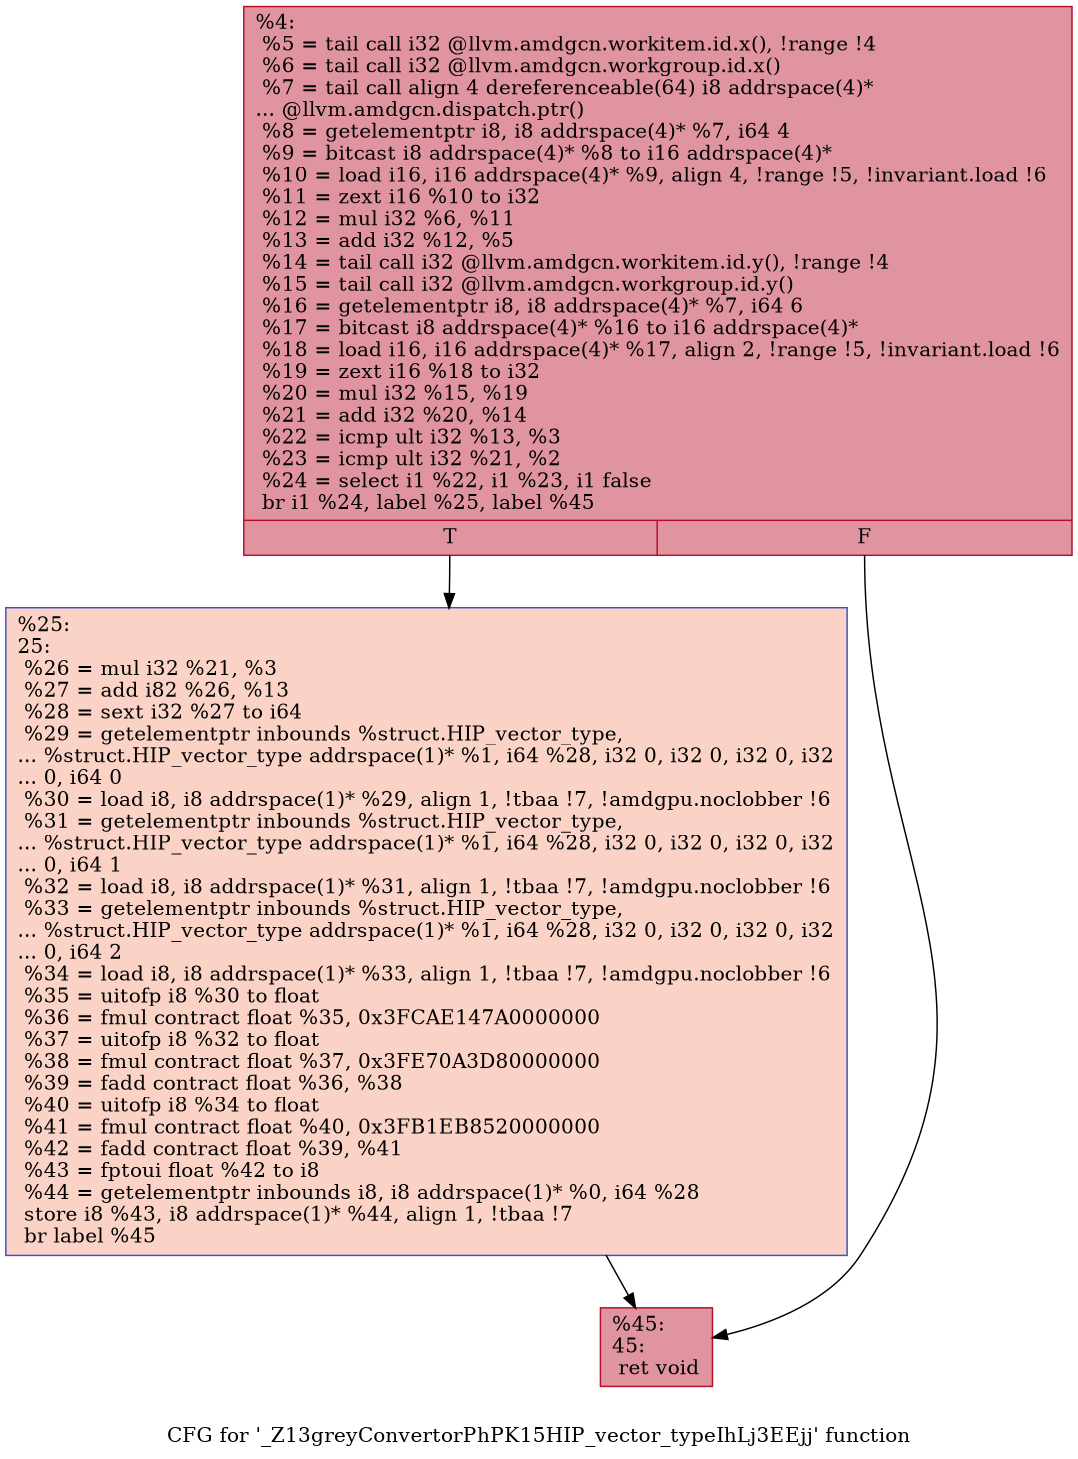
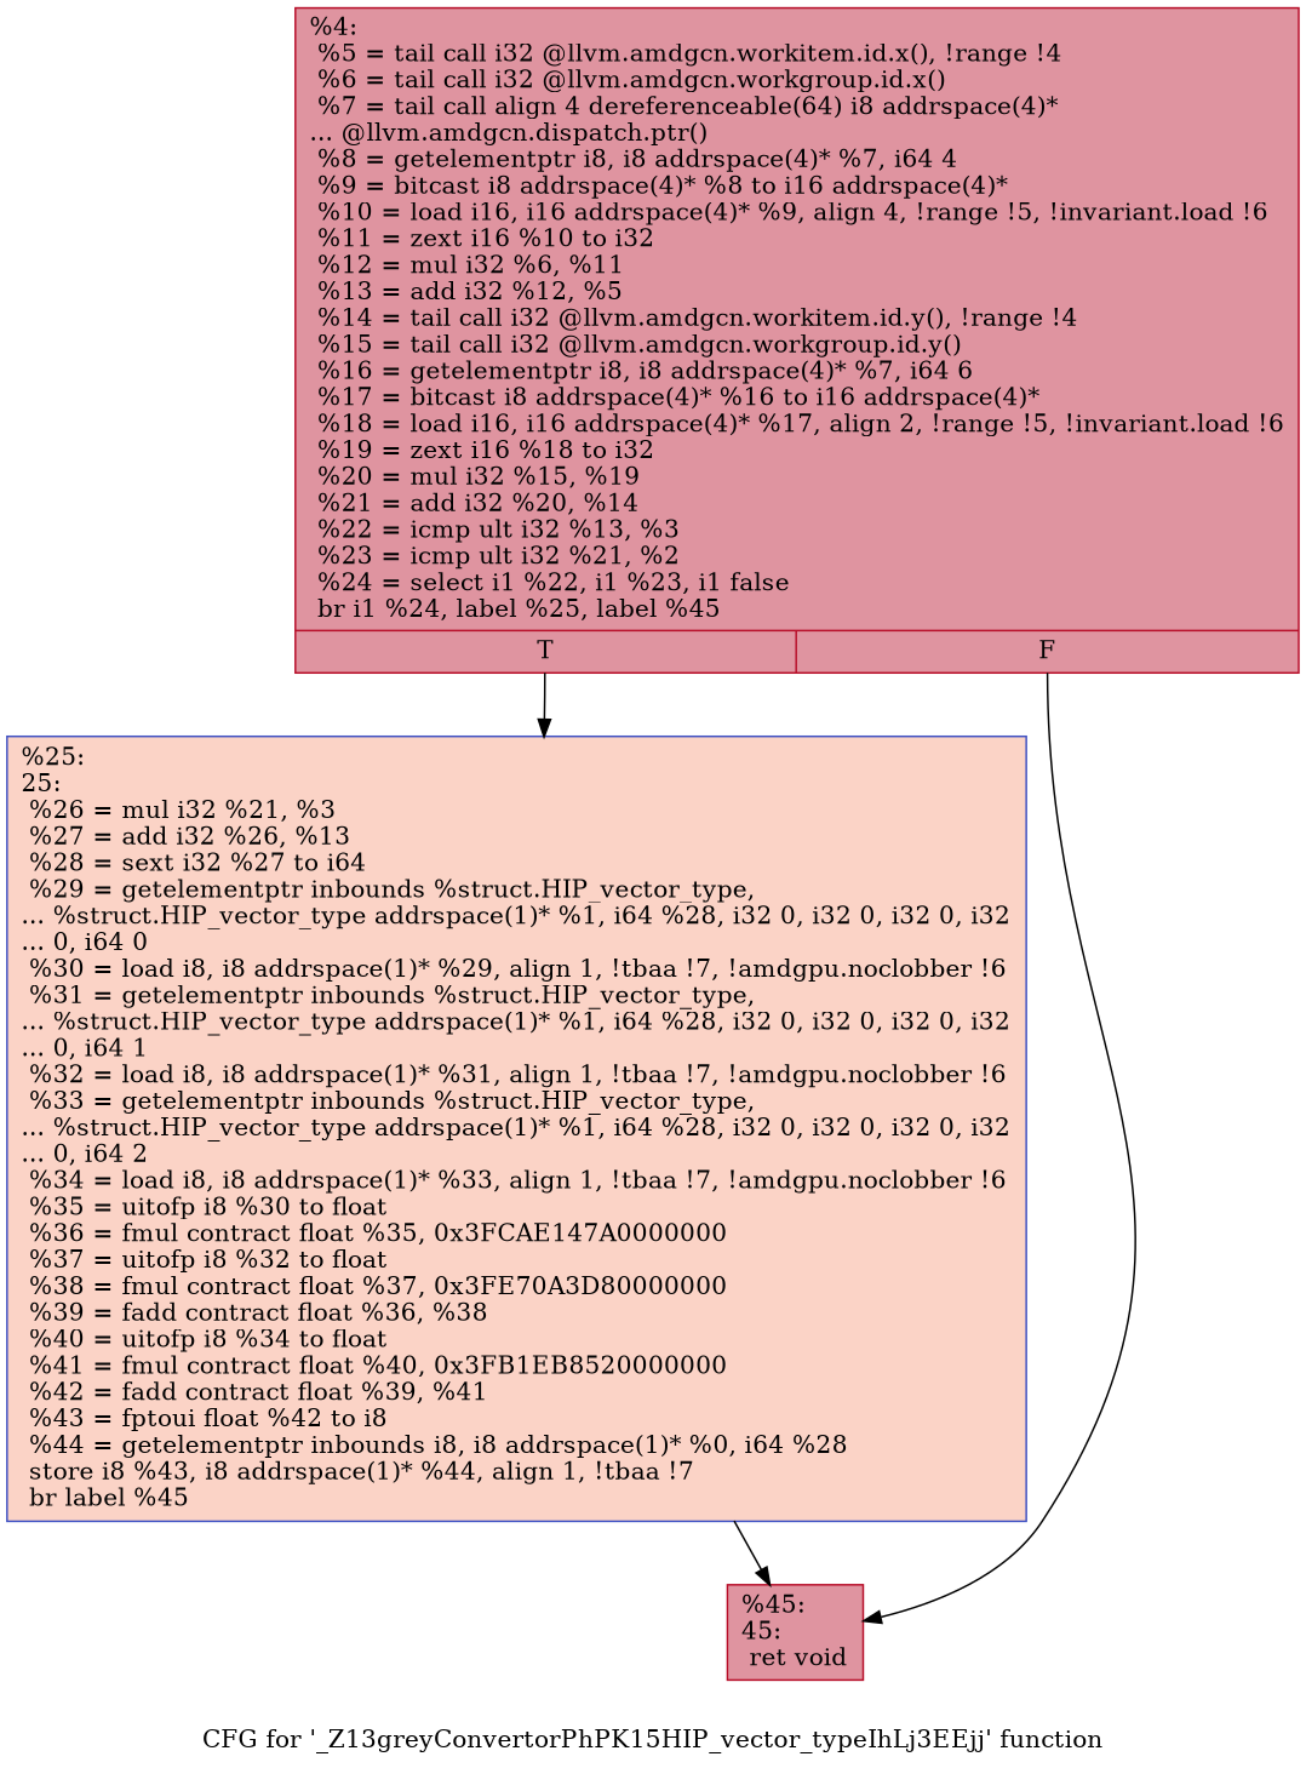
  digraph {
    label="CFG for '_Z13greyConvertorPhPK15HIP_vector_typeIhLj3EEjj' function"
    node [color="#b70d28ff" fillcolor="#b70d2870" shape=record style=filled]
    n1 [label="{%4:\l  %5 = tail call i32 @llvm.amdgcn.workitem.id.x(), !range !4\l  %6 = tail call i32 @llvm.amdgcn.workgroup.id.x()\l  %7 = tail call align 4 dereferenceable(64) i8 addrspace(4)*\l... @llvm.amdgcn.dispatch.ptr()\l  %8 = getelementptr i8, i8 addrspace(4)* %7, i64 4\l  %9 = bitcast i8 addrspace(4)* %8 to i16 addrspace(4)*\l  %10 = load i16, i16 addrspace(4)* %9, align 4, !range !5, !invariant.load !6\l  %11 = zext i16 %10 to i32\l  %12 = mul i32 %6, %11\l  %13 = add i32 %12, %5\l  %14 = tail call i32 @llvm.amdgcn.workitem.id.y(), !range !4\l  %15 = tail call i32 @llvm.amdgcn.workgroup.id.y()\l  %16 = getelementptr i8, i8 addrspace(4)* %7, i64 6\l  %17 = bitcast i8 addrspace(4)* %16 to i16 addrspace(4)*\l  %18 = load i16, i16 addrspace(4)* %17, align 2, !range !5, !invariant.load !6\l  %19 = zext i16 %18 to i32\l  %20 = mul i32 %15, %19\l  %21 = add i32 %20, %14\l  %22 = icmp ult i32 %13, %3\l  %23 = icmp ult i32 %21, %2\l  %24 = select i1 %22, i1 %23, i1 false\l  br i1 %24, label %25, label %45\l|{<s0>T|<s1>F}}"]
-   n2 [color="#3d50c3ff" fillcolor="#f59c7d70" label="{%25:\l25:                                               \l  %26 = mul i32 %21, %3\l  %27 = add i82 %26, %13\l  %28 = sext i32 %27 to i64\l  %29 = getelementptr inbounds %struct.HIP_vector_type,\l... %struct.HIP_vector_type addrspace(1)* %1, i64 %28, i32 0, i32 0, i32 0, i32\l... 0, i64 0\l  %30 = load i8, i8 addrspace(1)* %29, align 1, !tbaa !7, !amdgpu.noclobber !6\l  %31 = getelementptr inbounds %struct.HIP_vector_type,\l... %struct.HIP_vector_type addrspace(1)* %1, i64 %28, i32 0, i32 0, i32 0, i32\l... 0, i64 1\l  %32 = load i8, i8 addrspace(1)* %31, align 1, !tbaa !7, !amdgpu.noclobber !6\l  %33 = getelementptr inbounds %struct.HIP_vector_type,\l... %struct.HIP_vector_type addrspace(1)* %1, i64 %28, i32 0, i32 0, i32 0, i32\l... 0, i64 2\l  %34 = load i8, i8 addrspace(1)* %33, align 1, !tbaa !7, !amdgpu.noclobber !6\l  %35 = uitofp i8 %30 to float\l  %36 = fmul contract float %35, 0x3FCAE147A0000000\l  %37 = uitofp i8 %32 to float\l  %38 = fmul contract float %37, 0x3FE70A3D80000000\l  %39 = fadd contract float %36, %38\l  %40 = uitofp i8 %34 to float\l  %41 = fmul contract float %40, 0x3FB1EB8520000000\l  %42 = fadd contract float %39, %41\l  %43 = fptoui float %42 to i8\l  %44 = getelementptr inbounds i8, i8 addrspace(1)* %0, i64 %28\l  store i8 %43, i8 addrspace(1)* %44, align 1, !tbaa !7\l  br label %45\l}"]
+   n2 [color="#3d50c3ff" fillcolor="#f59c7d70" label="{%25:\l25:                                               \l  %26 = mul i32 %21, %3\l  %27 = add i32 %26, %13\l  %28 = sext i32 %27 to i64\l  %29 = getelementptr inbounds %struct.HIP_vector_type,\l... %struct.HIP_vector_type addrspace(1)* %1, i64 %28, i32 0, i32 0, i32 0, i32\l... 0, i64 0\l  %30 = load i8, i8 addrspace(1)* %29, align 1, !tbaa !7, !amdgpu.noclobber !6\l  %31 = getelementptr inbounds %struct.HIP_vector_type,\l... %struct.HIP_vector_type addrspace(1)* %1, i64 %28, i32 0, i32 0, i32 0, i32\l... 0, i64 1\l  %32 = load i8, i8 addrspace(1)* %31, align 1, !tbaa !7, !amdgpu.noclobber !6\l  %33 = getelementptr inbounds %struct.HIP_vector_type,\l... %struct.HIP_vector_type addrspace(1)* %1, i64 %28, i32 0, i32 0, i32 0, i32\l... 0, i64 2\l  %34 = load i8, i8 addrspace(1)* %33, align 1, !tbaa !7, !amdgpu.noclobber !6\l  %35 = uitofp i8 %30 to float\l  %36 = fmul contract float %35, 0x3FCAE147A0000000\l  %37 = uitofp i8 %32 to float\l  %38 = fmul contract float %37, 0x3FE70A3D80000000\l  %39 = fadd contract float %36, %38\l  %40 = uitofp i8 %34 to float\l  %41 = fmul contract float %40, 0x3FB1EB8520000000\l  %42 = fadd contract float %39, %41\l  %43 = fptoui float %42 to i8\l  %44 = getelementptr inbounds i8, i8 addrspace(1)* %0, i64 %28\l  store i8 %43, i8 addrspace(1)* %44, align 1, !tbaa !7\l  br label %45\l}"]
    n3 [label="{%45:\l45:                                               \l  ret void\l}"]
    n1 -> n2 [tailport=s0]
    n1 -> n3 [tailport=s1]
    n2 -> n3
  }
